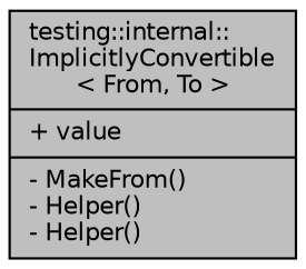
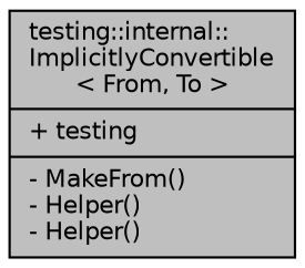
  digraph {
-   n1 [color=black fillcolor=grey75 fontcolor=black fontname=Helvetica fontsize=10 height=0.2 label="{testing::internal::\lImplicitlyConvertible\l\< From, To \>\n|+ value\l|- MakeFrom()\l- Helper()\l- Helper()\l}" shape=record style=filled width=0.4]
+   n1 [color=black fillcolor=grey75 fontcolor=black fontname=Helvetica fontsize=10 height=0.2 label="{testing::internal::\lImplicitlyConvertible\l\< From, To \>\n|+ testing\l|- MakeFrom()\l- Helper()\l- Helper()\l}" shape=record style=filled width=0.4]
  }
